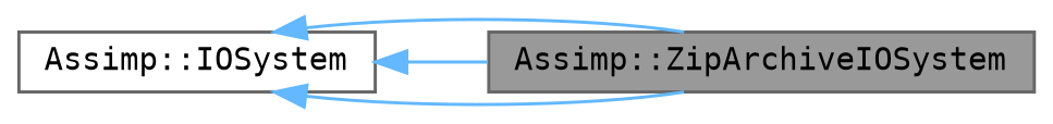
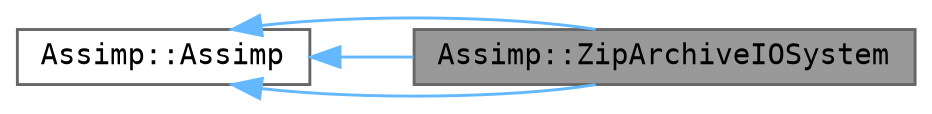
  digraph {
    rankdir=LR
    node [color=gray40 fontname=Terminal fontsize=10 shape=box style=filled]
    edge [color=steelblue1 dir=back fontname=Terminal fontsize=10 labelfontname=Helvetica labelfontsize=10 style=solid]
    n1 [fillcolor=grey60 fontcolor=black height=0.2 label="Assimp::ZipArchiveIOSystem" width=0.4]
-   n2 [fillcolor=white height=0.2 label="Assimp::IOSystem" width=0.4]
+   n2 [fillcolor=white height=0.2 label="Assimp::Assimp" width=0.4]
    n2 -> n1
    n2 -> n1
    n2 -> n1
  }
